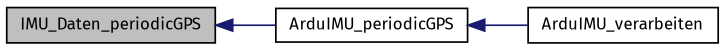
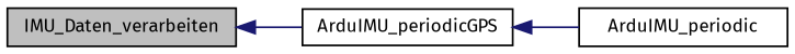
  digraph {
    fontname="Fira Sans"
    rankdir=LR
    node [color=black fillcolor=white fontname="Fira Sans" fontsize=10 shape=record style=filled]
    edge [color=midnightblue dir=back fontname="Fira Sans" fontsize=10 labelfontname=FreeSans labelfontsize=10 style=solid]
-   n1 [fillcolor=grey75 fontcolor=black height=0.2 label=IMU_Daten_periodicGPS width=0.4]
+   n1 [fillcolor=grey75 fontcolor=black height=0.2 label=IMU_Daten_verarbeiten width=0.4]
    n2 [height=0.2 label=ArduIMU_periodicGPS width=0.4]
-   n3 [height=0.2 label=ArduIMU_verarbeiten width=0.4]
+   n3 [height=0.2 label=ArduIMU_periodic width=0.4]
    n1 -> n2
    n2 -> n3
  }
